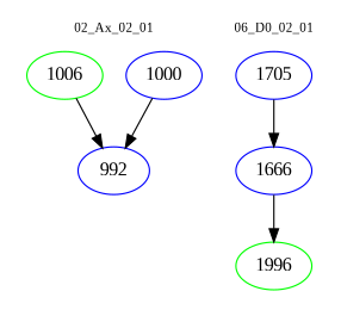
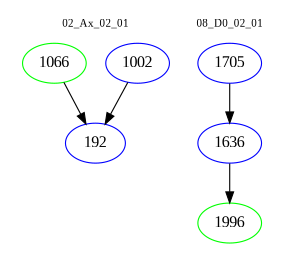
  digraph {
    fontname="Liberation Serif"
    node [color=blue fontname="Liberation Serif"]
    edge [color=black fontname="Liberation Serif"]
-   n1 [label=1000]
-   n2 [label=992]
-   n3 [color=green label=1006]
+   n1 [label=1002]
+   n2 [label=192]
+   n3 [color=green label=1066]
    n4 [label=1705]
-   n5 [label=1666]
+   n5 [label=1636]
    n6 [color=green label=1996]
    subgraph cluster_1 {
      color=white
      fontsize=10
      label="02_Ax_02_01"
      n1
      n2
      n3
    }
    subgraph cluster_2 {
      color=white
      fontsize=10
-     label="06_D0_02_01"
+     label="08_D0_02_01"
      n4
      n5
      n6
    }
    n1 -> n2
    n3 -> n2
    n4 -> n5
    n5 -> n6
  }
